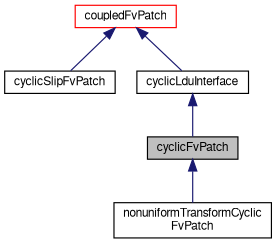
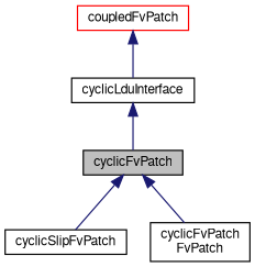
  digraph {
    node [color=black fontname=FreeSans fontsize=10 shape=record]
    edge [color=midnightblue dir=back fontname=FreeSans fontsize=10 labelfontname=FreeSans labelfontsize=10 style=solid]
    n1 [fillcolor=grey75 fontcolor=black height=0.2 label=cyclicFvPatch style=filled width=0.4]
    n2 [height=0.2 label=cyclicSlipFvPatch width=0.4]
-   n3 [height=0.2 label="nonuniformTransformCyclic\lFvPatch" width=0.4]
+   n3 [height=0.2 label="cyclicFvPatch\lFvPatch" width=0.4]
    n4 [color=red height=0.2 label=coupledFvPatch width=0.4]
    n5 [height=0.2 label=cyclicLduInterface width=0.4]
-   n4 -> n2
+   n1 -> n2
    n1 -> n3
    n4 -> n5
    n5 -> n1
  }
